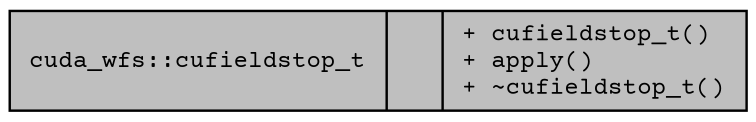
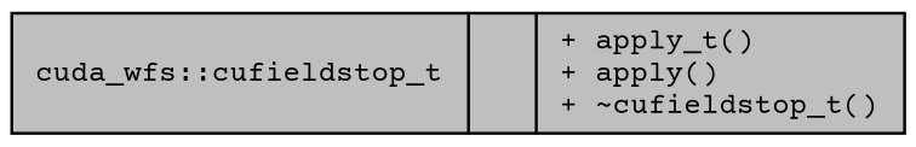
  digraph {
    rankdir=LR
    fontname="Courier Prime"
-   n1 [color=black fillcolor=grey75 fontcolor=black fontname="Courier Prime" fontsize=10 height=0.2 label="{cuda_wfs::cufieldstop_t\n||+ cufieldstop_t()\l+ apply()\l+ ~cufieldstop_t()\l}" shape=record style=filled width=0.4]
+   n1 [color=black fillcolor=grey75 fontcolor=black fontname="Courier Prime" fontsize=10 height=0.2 label="{cuda_wfs::cufieldstop_t\n||+ apply_t()\l+ apply()\l+ ~cufieldstop_t()\l}" shape=record style=filled width=0.4]
  }
